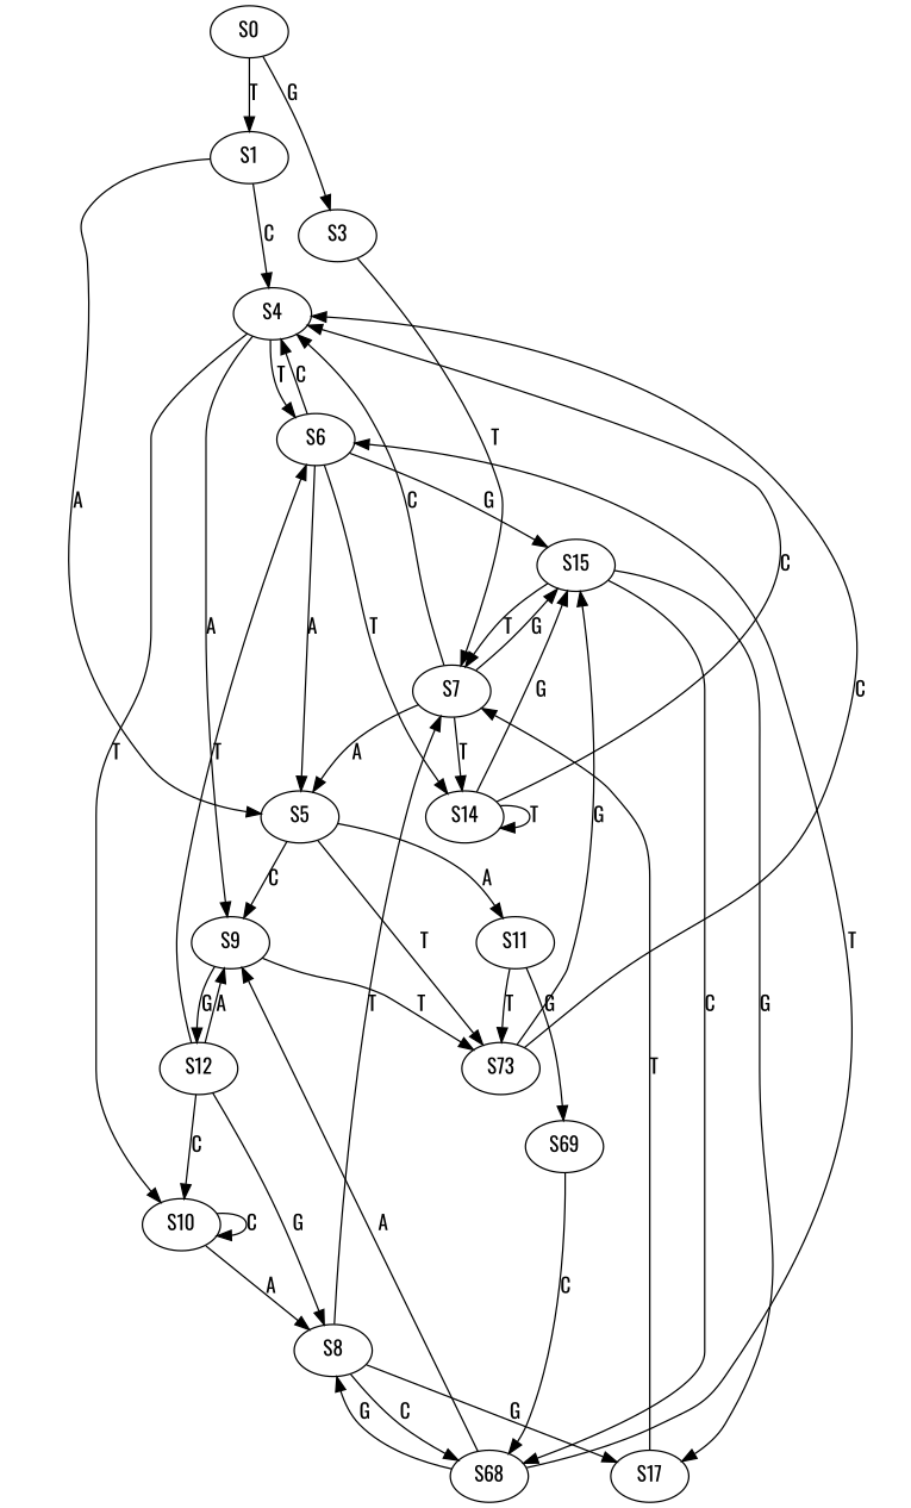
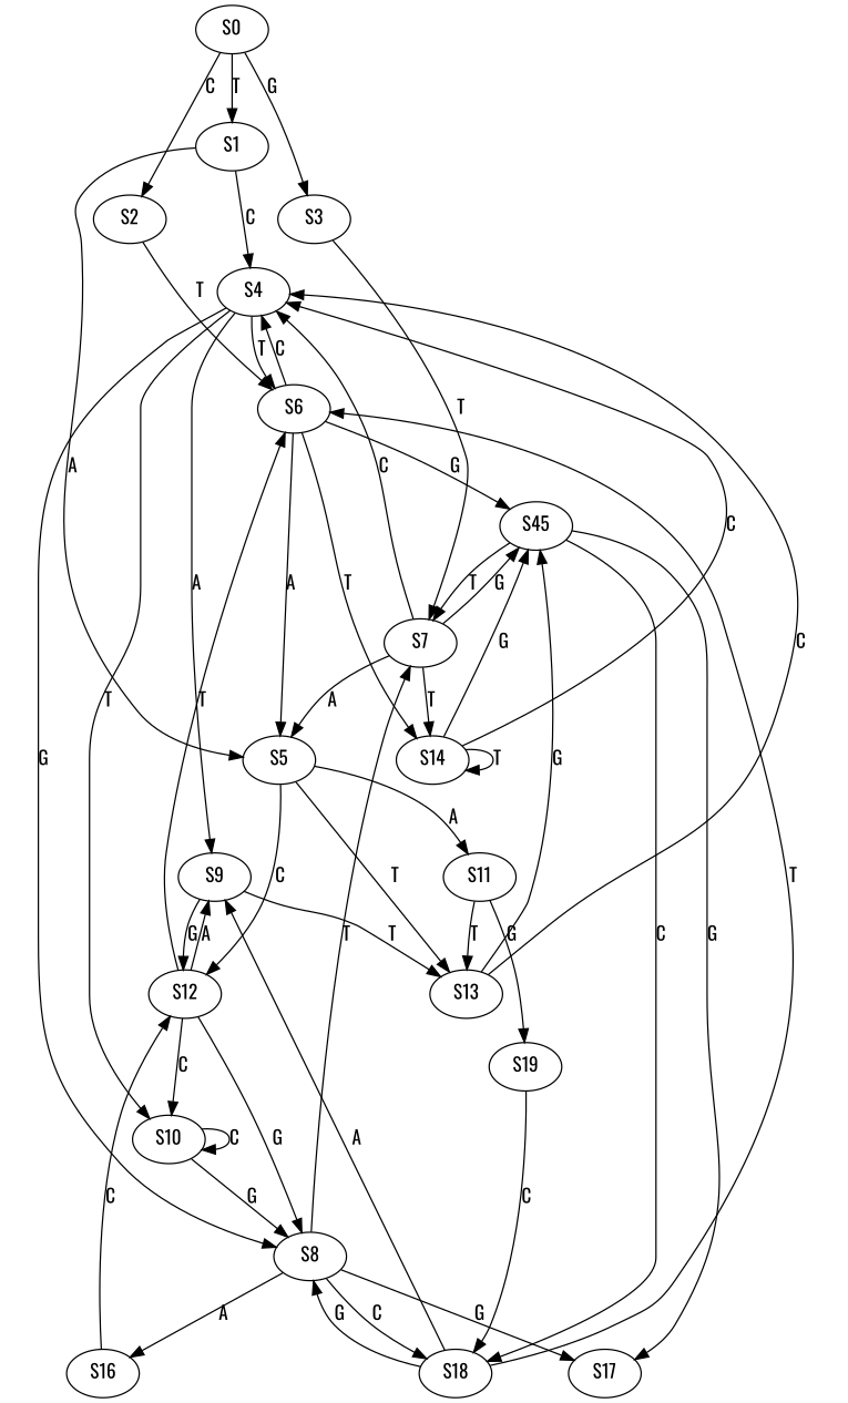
  strict digraph {
    fontname=Oswald
    node [fontname=Oswald]
    edge [fontname=Oswald]
    S0
    S1
+   S2
    S3
    S4
    S5
    S6
    S7
    S8
    S9
    S10
    S11
    S12
-   S13 [label=S73]
+   S13
    S14
-   S15
+   S15 [label=S45]
+   S16
    S17
-   S18 [label=S68]
-   S19 [label=S69]
+   S18
+   S19
    S0 -> S1 [label=T]
+   S0 -> S2 [label=C]
    S0 -> S3 [label=G]
    S1 -> S4 [label=C]
    S1 -> S5 [label=A]
+   S2 -> S6 [label=T]
    S3 -> S7 [label=T]
    S4 -> S6 [label=T]
+   S4 -> S8 [label=G]
    S4 -> S9 [label=A]
    S4 -> S10 [label=T]
    S5 -> S11 [label=A]
-   S5 -> S9 [label=C]
+   S5 -> S12 [label=C]
    S5 -> S13 [label=T]
    S6 -> S4 [label=C]
    S6 -> S5 [label=A]
    S6 -> S14 [label=T]
    S6 -> S15 [label=G]
    S7 -> S4 [label=C]
    S7 -> S5 [label=A]
    S7 -> S14 [label=T]
    S7 -> S15 [label=G]
    S8 -> S7 [label=T]
+   S8 -> S16 [label=A]
    S8 -> S17 [label=G]
    S8 -> S18 [label=C]
    S9 -> S12 [label=G]
    S9 -> S13 [label=T]
-   S10 -> S8 [label=A]
+   S10 -> S8 [label=G]
    S10 -> S10 [label=C]
    S11 -> S13 [label=T]
    S11 -> S19 [label=G]
    S12 -> S6 [label=T]
    S12 -> S8 [label=G]
    S12 -> S9 [label=A]
    S12 -> S10 [label=C]
    S13 -> S4 [label=C]
    S13 -> S15 [label=G]
    S14 -> S4 [label=C]
    S14 -> S14 [label=T]
    S14 -> S15 [label=G]
    S15 -> S7 [label=T]
    S15 -> S17 [label=G]
    S15 -> S18 [label=C]
-   S17 -> S7 [label=T]
+   S16 -> S12 [label=C]
    S18 -> S6 [label=T]
    S18 -> S8 [label=G]
    S18 -> S9 [label=A]
    S19 -> S18 [label=C]
  }
